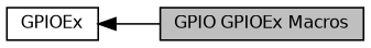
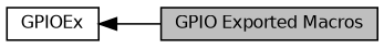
  digraph {
    rankdir=LR
    fontname="DejaVu Sans"
    node [color=black fontname="DejaVu Sans" fontsize=10 shape=record style=filled]
-   n1 [fillcolor=grey75 fontcolor=black height=0.2 label="GPIO GPIOEx Macros" width=0.4]
+   n1 [fillcolor=grey75 fontcolor=black height=0.2 label="GPIO Exported Macros" width=0.4]
    n2 [fillcolor=white height=0.2 label=GPIOEx width=0.4]
    n2 -> n1 [dir=back fontname="DejaVu Sans" fontsize=10 labelfontname=Helvetica labelfontsize=10 shape=plaintext style=solid]
  }
